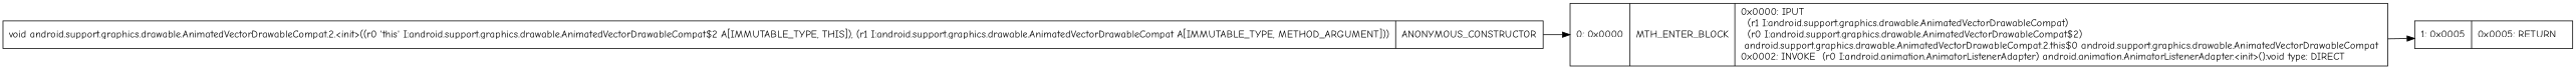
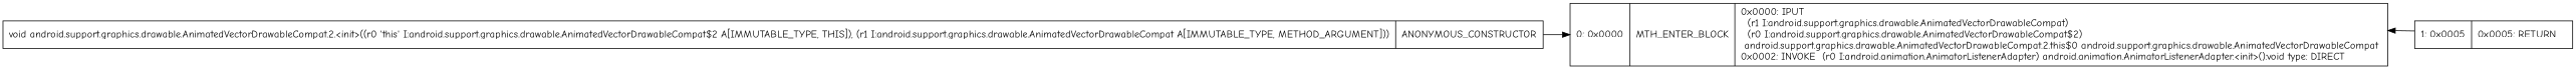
  digraph {
    rankdir=LR
    fontname="Comic Neue"
    node [shape=record fontname="Comic Neue"]
    edge [fontname="Comic Neue"]
    n1 [label="{0\:\ 0x0000|MTH_ENTER_BLOCK\l|0x0000: IPUT  \l  (r1 I:android.support.graphics.drawable.AnimatedVectorDrawableCompat)\l  (r0 I:android.support.graphics.drawable.AnimatedVectorDrawableCompat$2)\l android.support.graphics.drawable.AnimatedVectorDrawableCompat.2.this$0 android.support.graphics.drawable.AnimatedVectorDrawableCompat \l0x0002: INVOKE  (r0 I:android.animation.AnimatorListenerAdapter) android.animation.AnimatorListenerAdapter.\<init\>():void type: DIRECT \l}"]
    n2 [label="{1\:\ 0x0005|0x0005: RETURN   \l}"]
    n3 [label="{void android.support.graphics.drawable.AnimatedVectorDrawableCompat.2.\<init\>((r0 'this' I:android.support.graphics.drawable.AnimatedVectorDrawableCompat$2 A[IMMUTABLE_TYPE, THIS]), (r1 I:android.support.graphics.drawable.AnimatedVectorDrawableCompat A[IMMUTABLE_TYPE, METHOD_ARGUMENT]))  | ANONYMOUS_CONSTRUCTOR\l}"]
-   n1 -> n2
+   n2 -> n1
    n3 -> n1
  }
